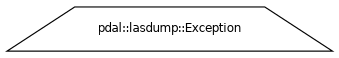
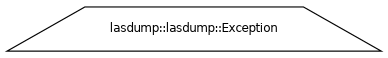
  digraph {
    rankdir=LR
-   n1 [color=black fillcolor=white fontname=Helvetica fontsize=10 height=0.2 label="pdal::lasdump::Exception" shape=trapezium style=filled width=0.4]
+   n1 [color=black fillcolor=white fontname=Helvetica fontsize=10 height=0.2 label="lasdump::lasdump::Exception" shape=trapezium style=filled width=0.4]
  }
